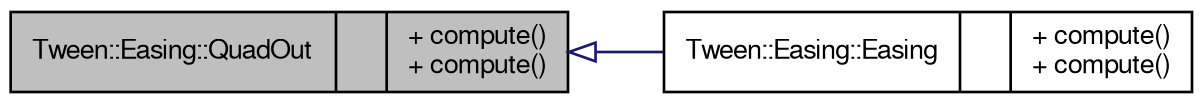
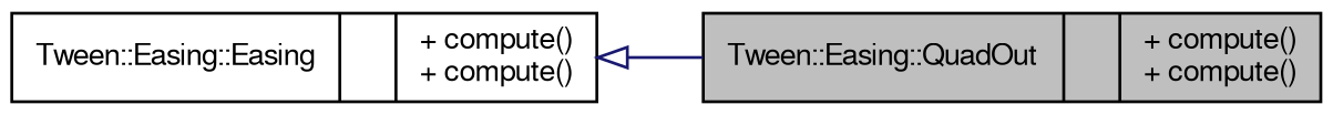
  digraph {
    rankdir=LR
    node [color=black fontname=FreeSans fontsize=10 shape=record]
    n1 [fillcolor=grey75 fontcolor=black height=0.2 label="{Tween::Easing::QuadOut\n||+ compute()\l+ compute()\l}" style=filled width=0.4]
    n2 [height=0.2 label="{Tween::Easing::Easing\n||+ compute()\l+ compute()\l}" width=0.4]
-   n1 -> n2 [arrowtail=onormal color=midnightblue dir=back fontname=FreeSans fontsize=10 labelfontname=FreeSans labelfontsize=10 style=solid]
+   n2 -> n1 [arrowtail=onormal color=midnightblue dir=back fontname=FreeSans fontsize=10 labelfontname=FreeSans labelfontsize=10 style=solid]
  }
